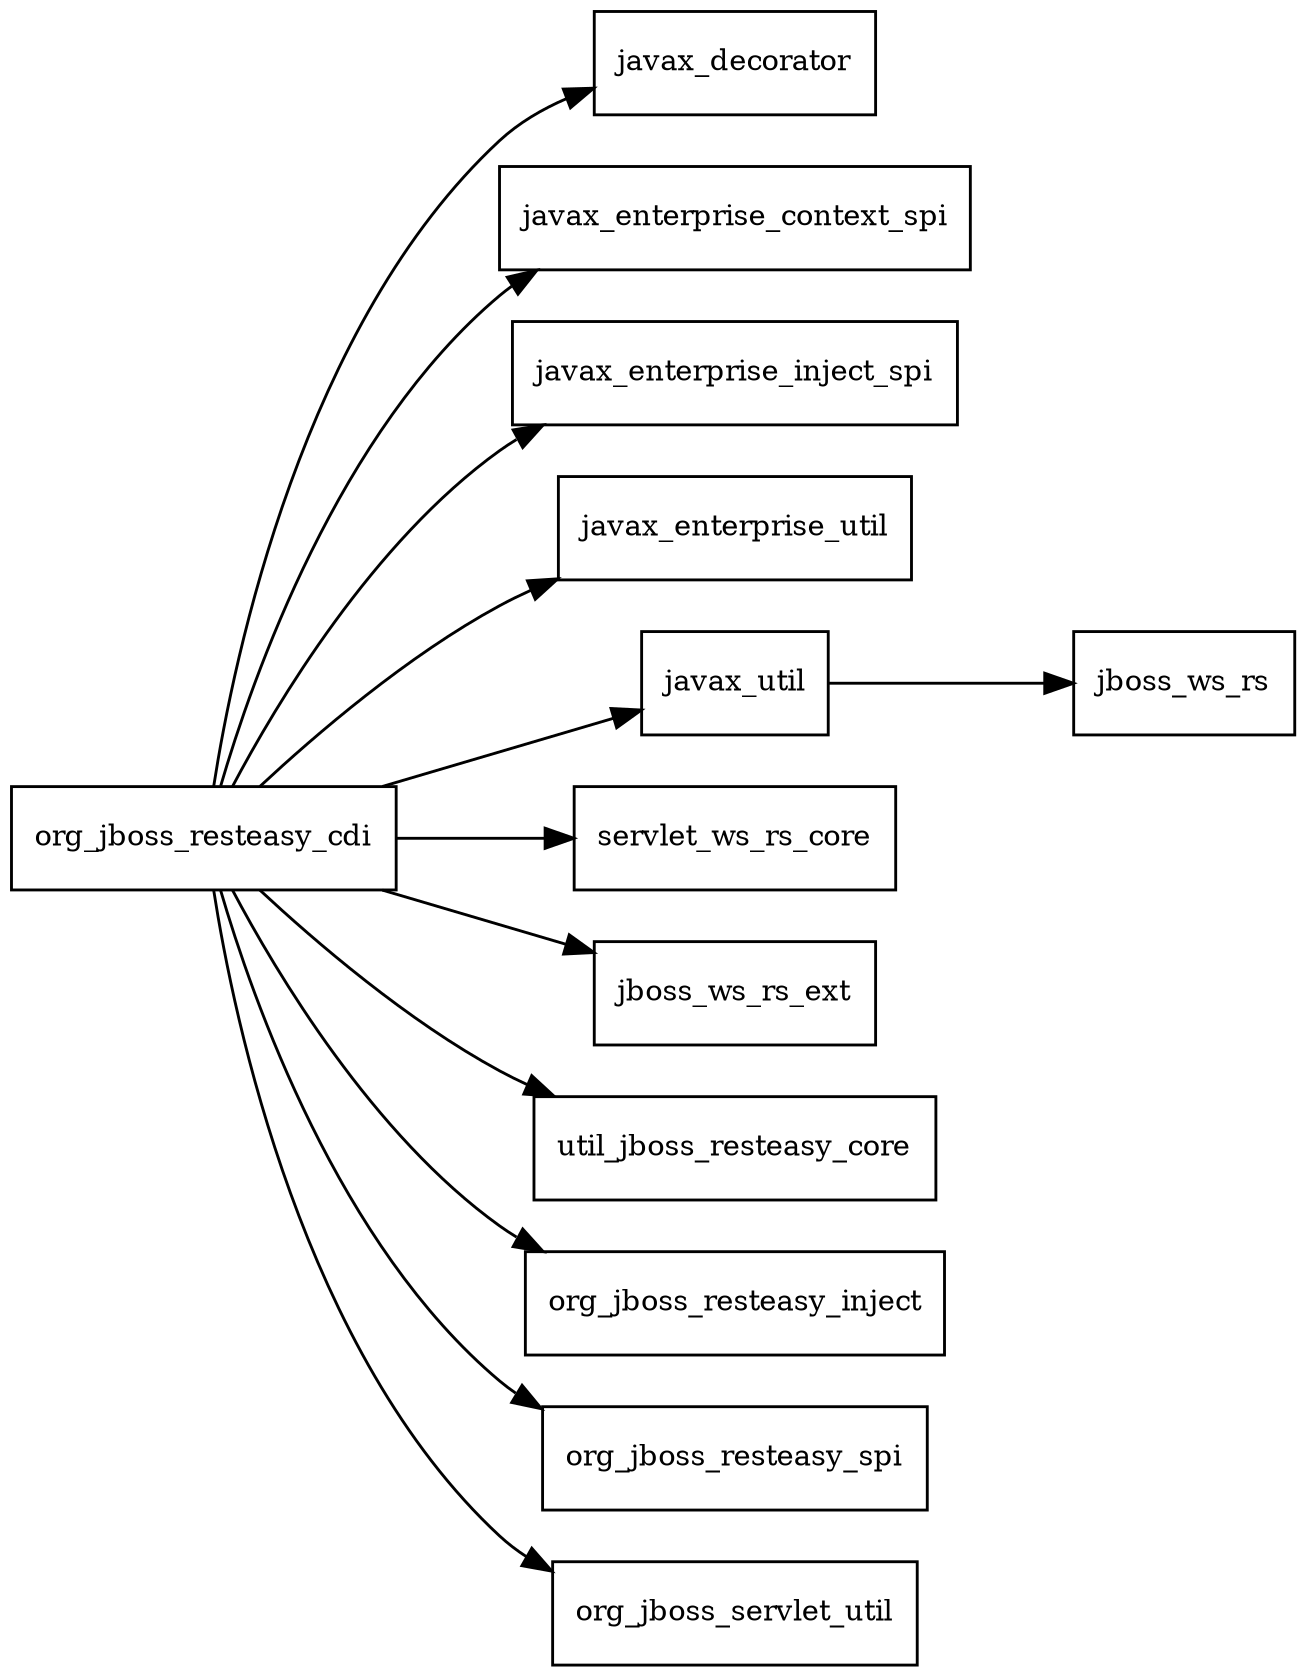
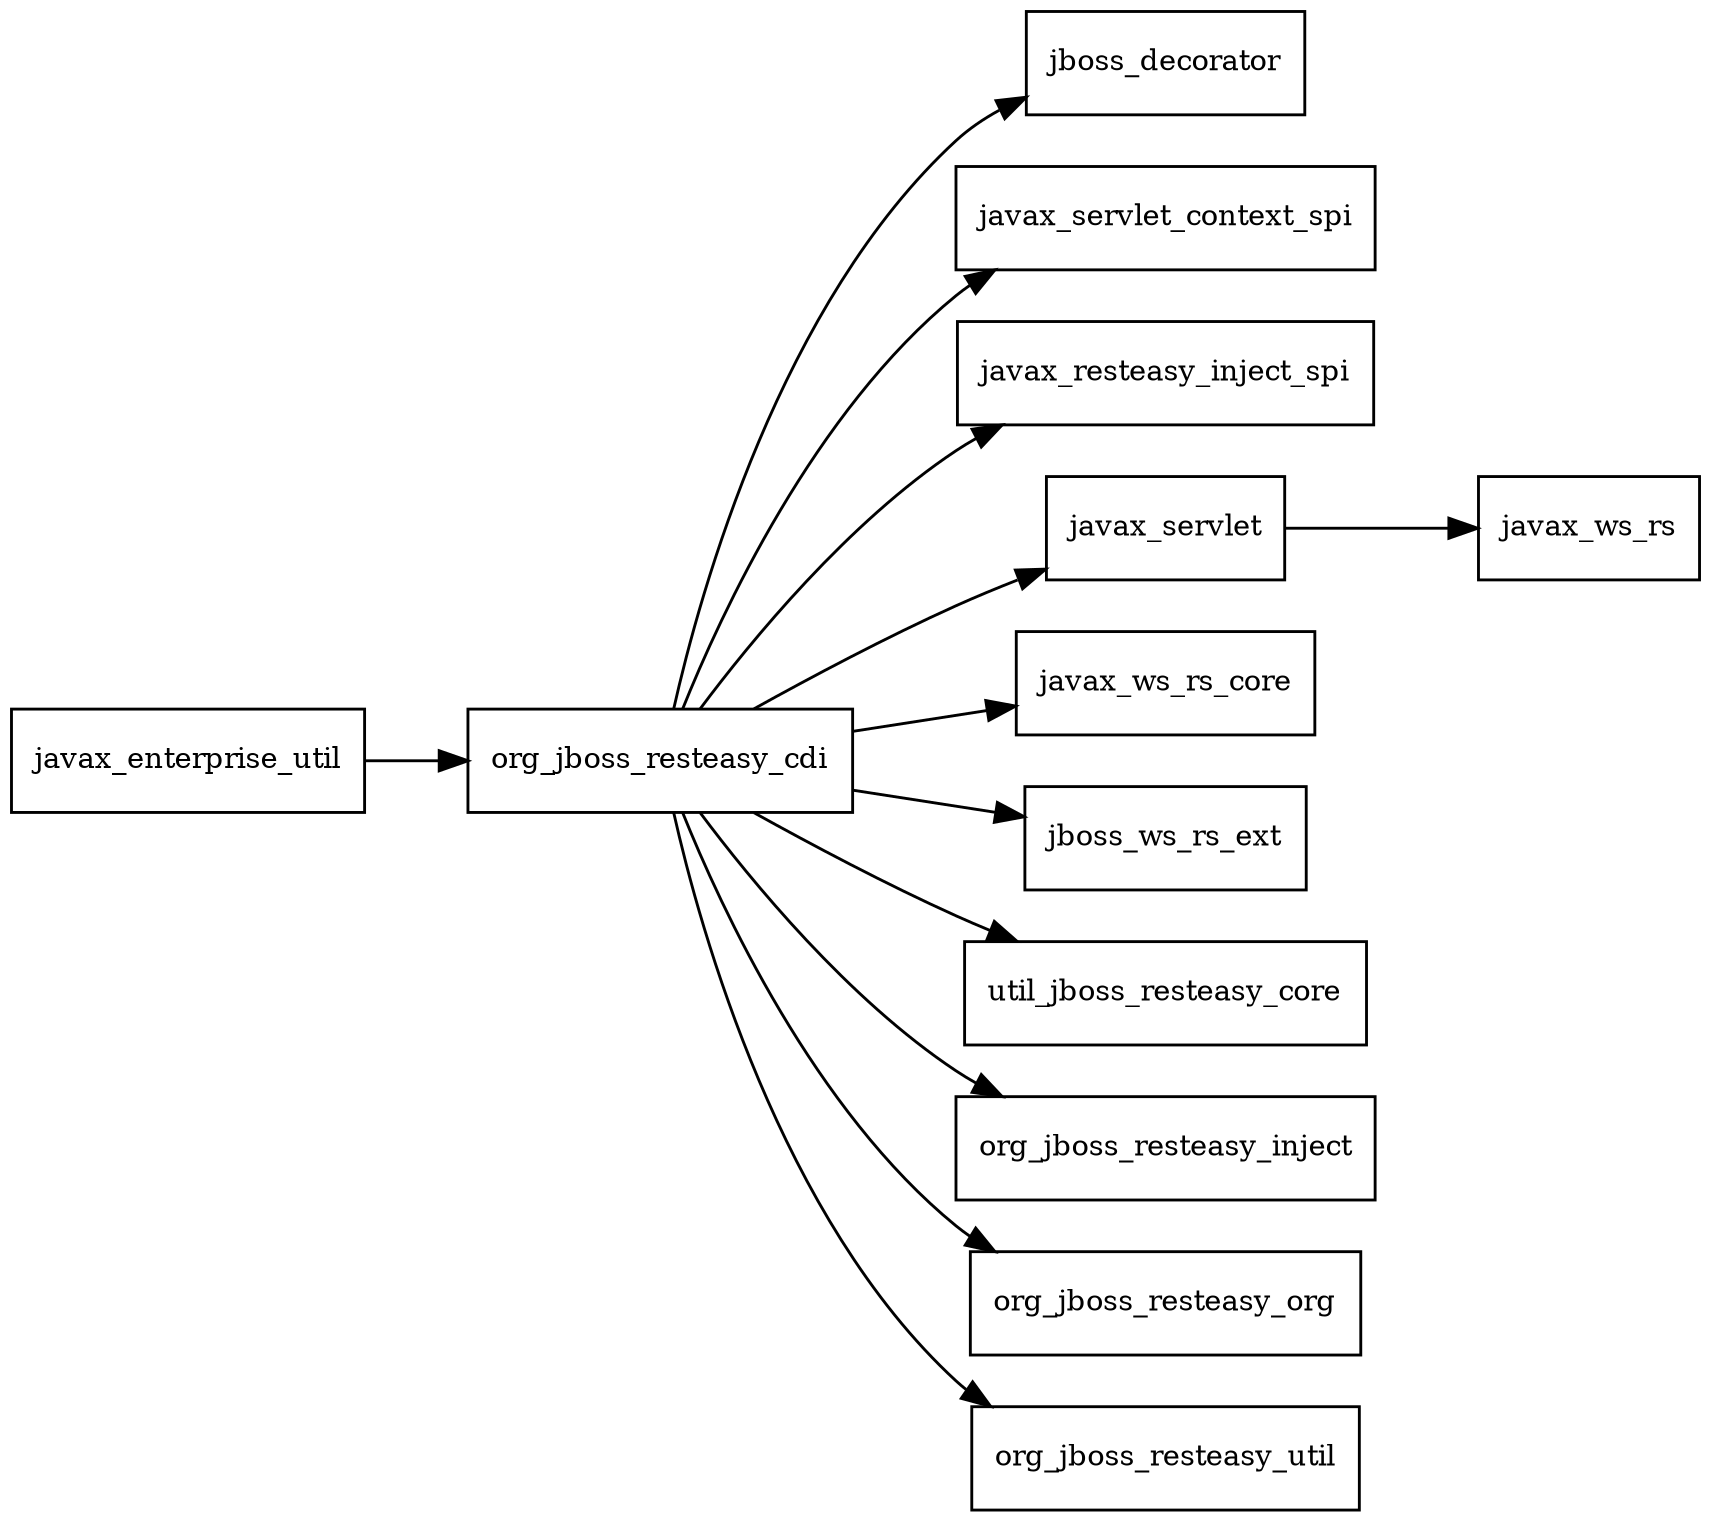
  digraph {
    rankdir=LR
    node [fontsize=10.0 shape=box]
    org_jboss_resteasy_cdi
-   javax_decorator
-   javax_enterprise_context_spi
-   javax_enterprise_inject_spi
+   javax_decorator [label=jboss_decorator]
+   javax_enterprise_context_spi [label=javax_servlet_context_spi]
+   javax_enterprise_inject_spi [label=javax_resteasy_inject_spi]
    javax_enterprise_util
-   javax_servlet [label=javax_util]
-   javax_ws_rs_core [label=servlet_ws_rs_core]
+   javax_servlet
+   javax_ws_rs_core
    n8 [label=jboss_ws_rs_ext]
    n9 [label=util_jboss_resteasy_core]
    n10 [label=org_jboss_resteasy_inject]
-   org_jboss_resteasy_spi
-   org_jboss_resteasy_util [label=org_jboss_servlet_util]
-   javax_ws_rs [label=jboss_ws_rs]
+   org_jboss_resteasy_spi [label=org_jboss_resteasy_org]
+   org_jboss_resteasy_util
+   javax_ws_rs
    org_jboss_resteasy_cdi -> javax_decorator
    org_jboss_resteasy_cdi -> javax_enterprise_context_spi
    org_jboss_resteasy_cdi -> javax_enterprise_inject_spi
-   org_jboss_resteasy_cdi -> javax_enterprise_util
+   javax_enterprise_util -> org_jboss_resteasy_cdi
    org_jboss_resteasy_cdi -> javax_servlet
    org_jboss_resteasy_cdi -> javax_ws_rs_core
    org_jboss_resteasy_cdi -> n8
    org_jboss_resteasy_cdi -> n9
    org_jboss_resteasy_cdi -> n10
    org_jboss_resteasy_cdi -> org_jboss_resteasy_spi
    org_jboss_resteasy_cdi -> org_jboss_resteasy_util
    javax_servlet -> javax_ws_rs
  }
